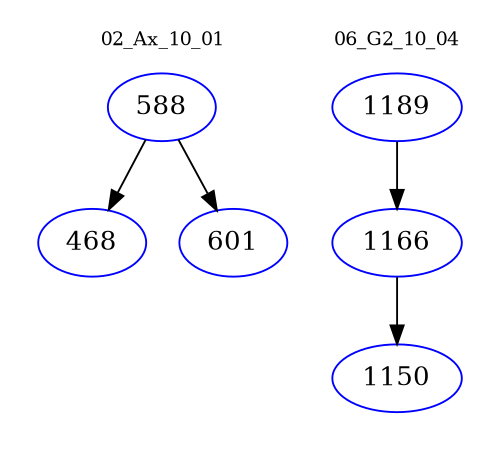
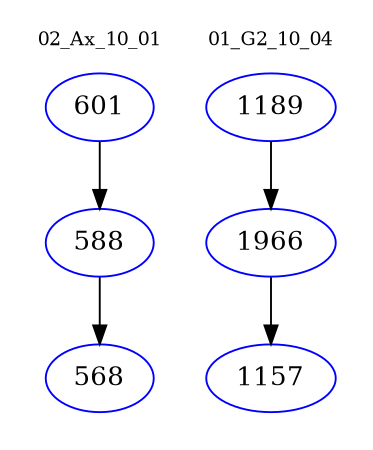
  digraph {
    node [color=blue]
    edge [color=black]
    n1 [label=588]
-   n2 [label=468]
+   n2 [label=568]
    n3 [label=601]
-   n4 [label=1166]
-   n5 [label=1150]
+   n4 [label=1966]
+   n5 [label=1157]
    n6 [label=1189]
    subgraph cluster_1 {
      color=white
      fontsize=10
      label="02_Ax_10_01"
      n1
      n2
      n3
    }
    subgraph cluster_2 {
      color=white
      fontsize=10
-     label="06_G2_10_04"
+     label="01_G2_10_04"
      n4
      n5
      n6
    }
    n1 -> n2
-   n1 -> n3
+   n3 -> n1
    n4 -> n5
    n6 -> n4
  }
